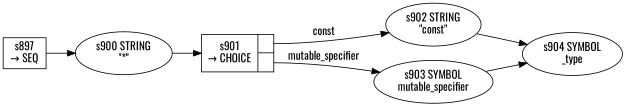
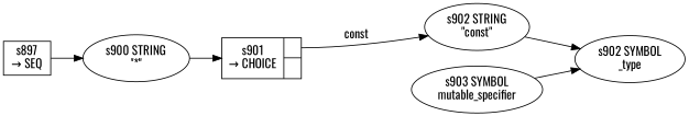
  digraph {
    fontname=Oswald
    rankdir=LR
    node [fontname=Oswald]
    edge [fontname=Oswald]
    n1 [fixedsize=false label="s897\n&rarr; SEQ" peripheries=1 shape=record]
    n2 [label="s900 STRING\n\"*\""]
    n3 [fixedsize=false label="{s901\n&rarr; CHOICE|{<p0>|<p1>}}" peripheries=1 shape=record]
    n4 [label="s902 STRING\n\"const\""]
    n5 [label="s903 SYMBOL\nmutable_specifier"]
-   n6 [label="s904 SYMBOL\n_type"]
+   n6 [label="s902 SYMBOL\n_type"]
    n1 -> n2
    n2 -> n3
    n3 -> n4 [label=const tailport=p0]
-   n3 -> n5 [label=mutable_specifier tailport=p1]
    n4 -> n6
    n5 -> n6
  }
